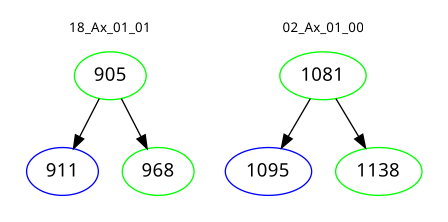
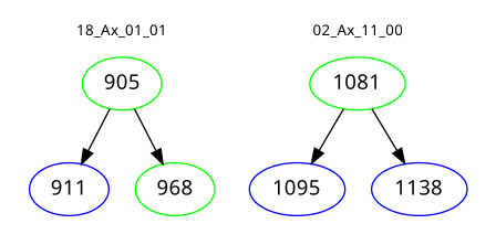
  digraph {
    fontname="Noto Sans"
    node [color=green fontname="Noto Sans"]
    edge [color=black fontname="Noto Sans"]
    n1 [label=905]
    n2 [color=blue label=911]
    n3 [label=968]
    n4 [label=1081]
    n5 [color=blue label=1095]
-   n6 [label=1138]
+   n6 [color=blue label=1138]
    subgraph cluster_1 {
      color=white
      fontsize=10
      label="18_Ax_01_01"
      n1
      n2
      n3
    }
    subgraph cluster_2 {
      color=white
      fontsize=10
-     label="02_Ax_01_00"
+     label="02_Ax_11_00"
      n4
      n5
      n6
    }
    n1 -> n2
    n1 -> n3
    n4 -> n5
    n4 -> n6
  }
